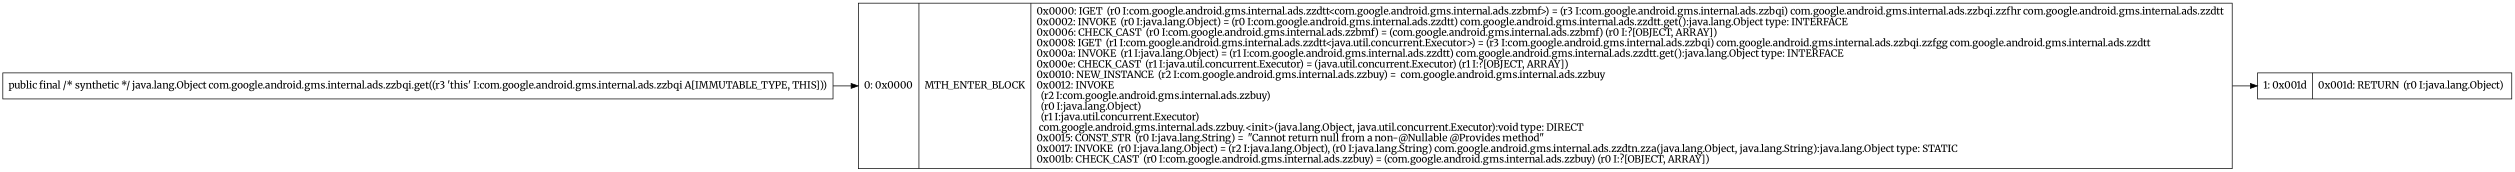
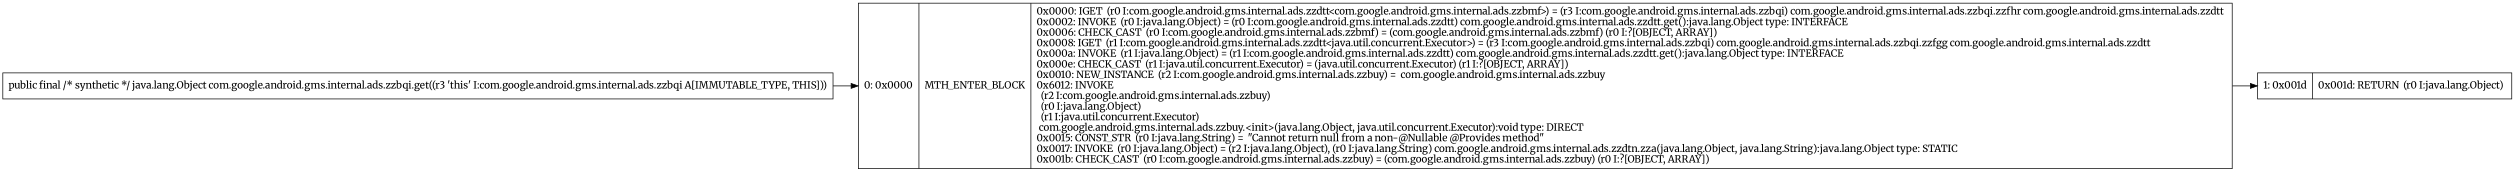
  digraph {
    rankdir=LR
    fontname=Merriweather
    node [shape=record fontname=Merriweather]
    edge [fontname=Merriweather]
-   n1 [label="{0\:\ 0x0000|MTH_ENTER_BLOCK\l|0x0000: IGET  (r0 I:com.google.android.gms.internal.ads.zzdtt\<com.google.android.gms.internal.ads.zzbmf\>) = (r3 I:com.google.android.gms.internal.ads.zzbqi) com.google.android.gms.internal.ads.zzbqi.zzfhr com.google.android.gms.internal.ads.zzdtt \l0x0002: INVOKE  (r0 I:java.lang.Object) = (r0 I:com.google.android.gms.internal.ads.zzdtt) com.google.android.gms.internal.ads.zzdtt.get():java.lang.Object type: INTERFACE \l0x0006: CHECK_CAST  (r0 I:com.google.android.gms.internal.ads.zzbmf) = (com.google.android.gms.internal.ads.zzbmf) (r0 I:?[OBJECT, ARRAY]) \l0x0008: IGET  (r1 I:com.google.android.gms.internal.ads.zzdtt\<java.util.concurrent.Executor\>) = (r3 I:com.google.android.gms.internal.ads.zzbqi) com.google.android.gms.internal.ads.zzbqi.zzfgg com.google.android.gms.internal.ads.zzdtt \l0x000a: INVOKE  (r1 I:java.lang.Object) = (r1 I:com.google.android.gms.internal.ads.zzdtt) com.google.android.gms.internal.ads.zzdtt.get():java.lang.Object type: INTERFACE \l0x000e: CHECK_CAST  (r1 I:java.util.concurrent.Executor) = (java.util.concurrent.Executor) (r1 I:?[OBJECT, ARRAY]) \l0x0010: NEW_INSTANCE  (r2 I:com.google.android.gms.internal.ads.zzbuy) =  com.google.android.gms.internal.ads.zzbuy \l0x0012: INVOKE  \l  (r2 I:com.google.android.gms.internal.ads.zzbuy)\l  (r0 I:java.lang.Object)\l  (r1 I:java.util.concurrent.Executor)\l com.google.android.gms.internal.ads.zzbuy.\<init\>(java.lang.Object, java.util.concurrent.Executor):void type: DIRECT \l0x0015: CONST_STR  (r0 I:java.lang.String) =  \"Cannot return null from a non\-@Nullable @Provides method\" \l0x0017: INVOKE  (r0 I:java.lang.Object) = (r2 I:java.lang.Object), (r0 I:java.lang.String) com.google.android.gms.internal.ads.zzdtn.zza(java.lang.Object, java.lang.String):java.lang.Object type: STATIC \l0x001b: CHECK_CAST  (r0 I:com.google.android.gms.internal.ads.zzbuy) = (com.google.android.gms.internal.ads.zzbuy) (r0 I:?[OBJECT, ARRAY]) \l}"]
+   n1 [label="{0\:\ 0x0000|MTH_ENTER_BLOCK\l|0x0000: IGET  (r0 I:com.google.android.gms.internal.ads.zzdtt\<com.google.android.gms.internal.ads.zzbmf\>) = (r3 I:com.google.android.gms.internal.ads.zzbqi) com.google.android.gms.internal.ads.zzbqi.zzfhr com.google.android.gms.internal.ads.zzdtt \l0x0002: INVOKE  (r0 I:java.lang.Object) = (r0 I:com.google.android.gms.internal.ads.zzdtt) com.google.android.gms.internal.ads.zzdtt.get():java.lang.Object type: INTERFACE \l0x0006: CHECK_CAST  (r0 I:com.google.android.gms.internal.ads.zzbmf) = (com.google.android.gms.internal.ads.zzbmf) (r0 I:?[OBJECT, ARRAY]) \l0x0008: IGET  (r1 I:com.google.android.gms.internal.ads.zzdtt\<java.util.concurrent.Executor\>) = (r3 I:com.google.android.gms.internal.ads.zzbqi) com.google.android.gms.internal.ads.zzbqi.zzfgg com.google.android.gms.internal.ads.zzdtt \l0x000a: INVOKE  (r1 I:java.lang.Object) = (r1 I:com.google.android.gms.internal.ads.zzdtt) com.google.android.gms.internal.ads.zzdtt.get():java.lang.Object type: INTERFACE \l0x000e: CHECK_CAST  (r1 I:java.util.concurrent.Executor) = (java.util.concurrent.Executor) (r1 I:?[OBJECT, ARRAY]) \l0x0010: NEW_INSTANCE  (r2 I:com.google.android.gms.internal.ads.zzbuy) =  com.google.android.gms.internal.ads.zzbuy \l0x6012: INVOKE  \l  (r2 I:com.google.android.gms.internal.ads.zzbuy)\l  (r0 I:java.lang.Object)\l  (r1 I:java.util.concurrent.Executor)\l com.google.android.gms.internal.ads.zzbuy.\<init\>(java.lang.Object, java.util.concurrent.Executor):void type: DIRECT \l0x0015: CONST_STR  (r0 I:java.lang.String) =  \"Cannot return null from a non\-@Nullable @Provides method\" \l0x0017: INVOKE  (r0 I:java.lang.Object) = (r2 I:java.lang.Object), (r0 I:java.lang.String) com.google.android.gms.internal.ads.zzdtn.zza(java.lang.Object, java.lang.String):java.lang.Object type: STATIC \l0x001b: CHECK_CAST  (r0 I:com.google.android.gms.internal.ads.zzbuy) = (com.google.android.gms.internal.ads.zzbuy) (r0 I:?[OBJECT, ARRAY]) \l}"]
    n2 [label="{1\:\ 0x001d|0x001d: RETURN  (r0 I:java.lang.Object) \l}"]
    n3 [label="{public final \/* synthetic *\/ java.lang.Object com.google.android.gms.internal.ads.zzbqi.get((r3 'this' I:com.google.android.gms.internal.ads.zzbqi A[IMMUTABLE_TYPE, THIS])) }"]
    n1 -> n2
    n3 -> n1
  }
